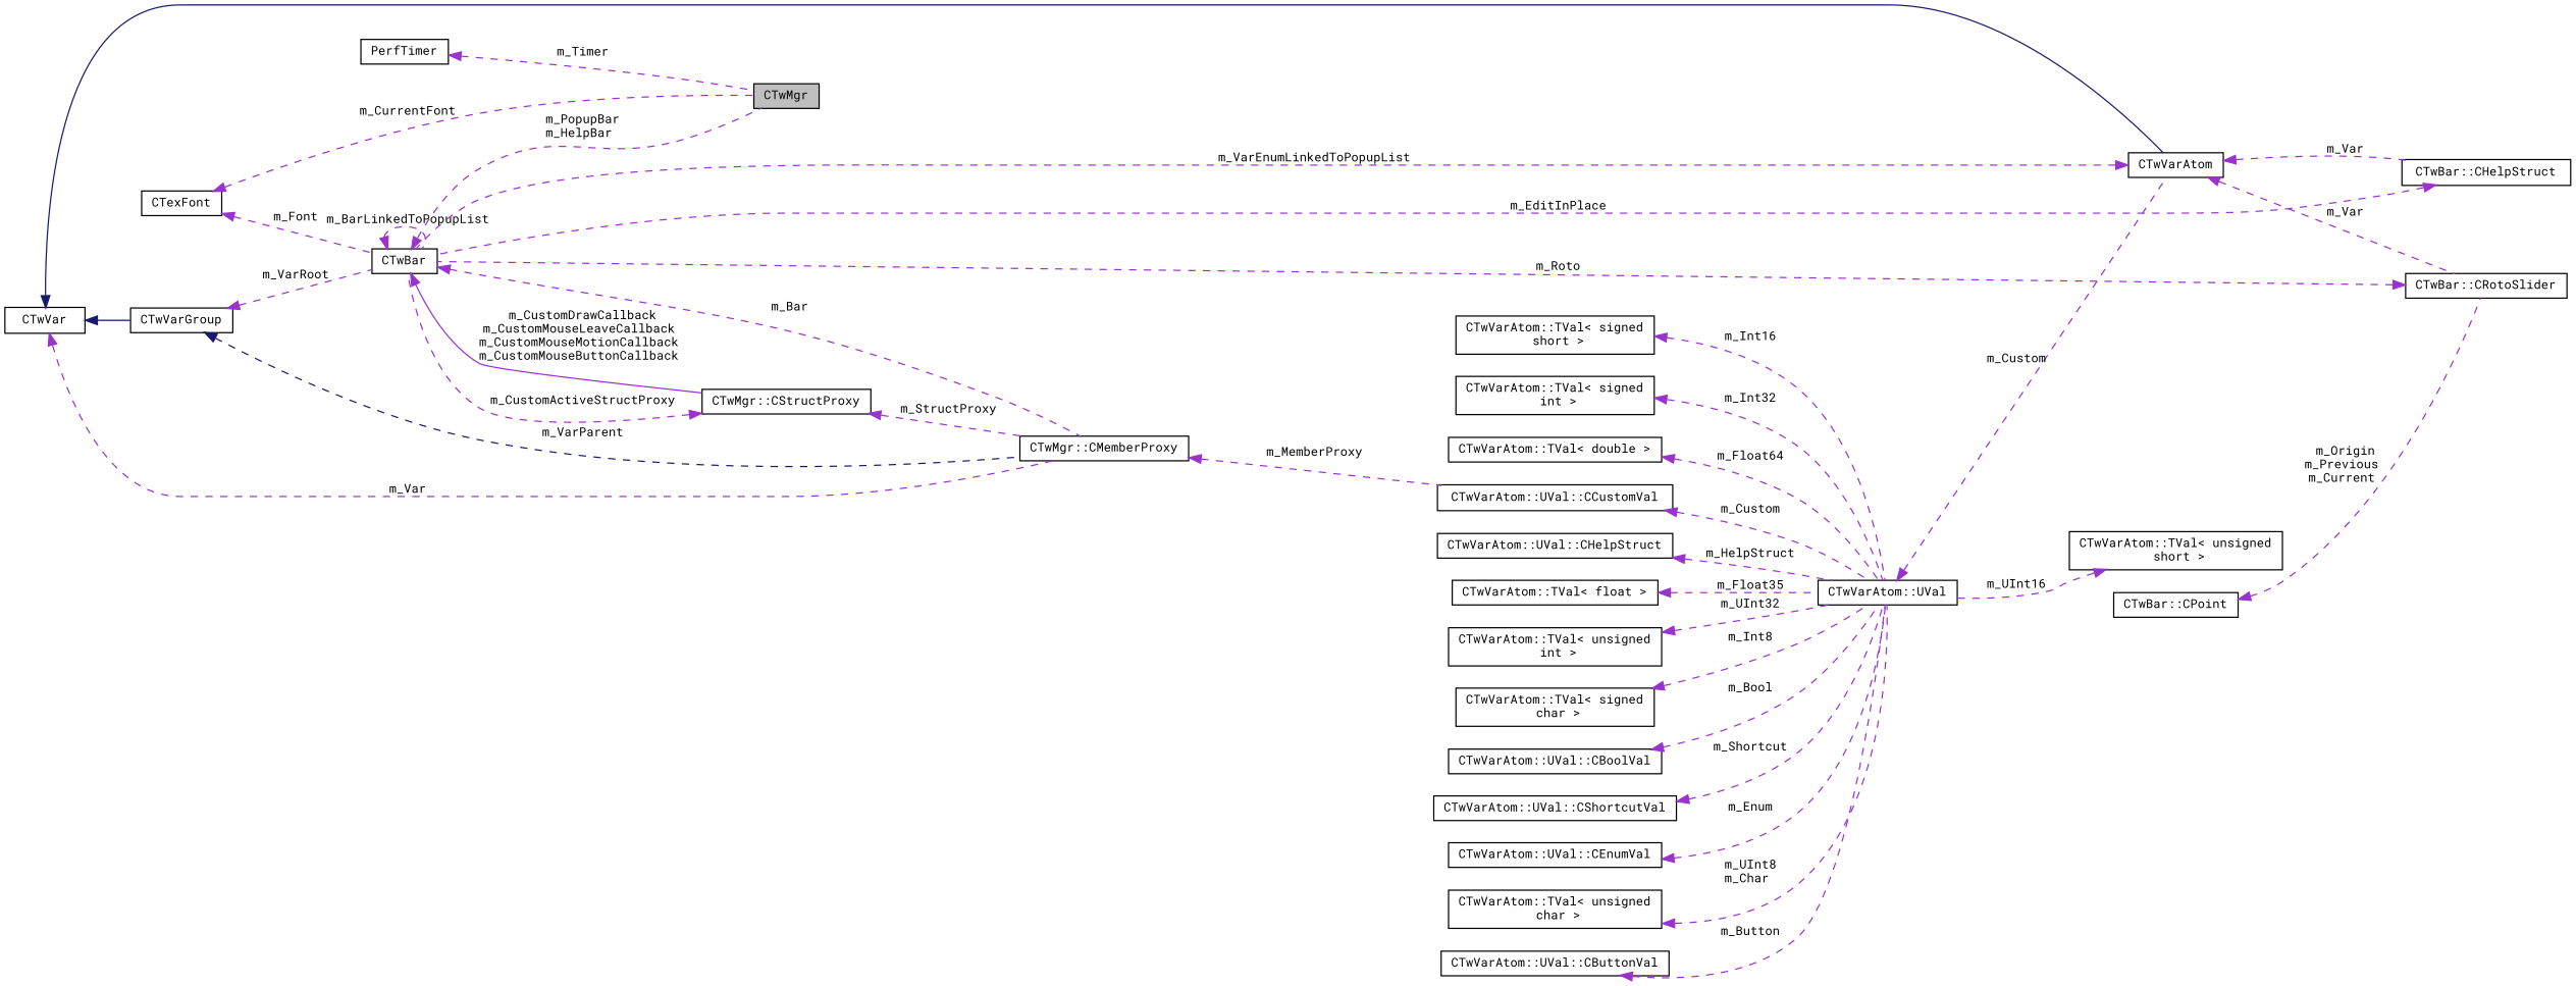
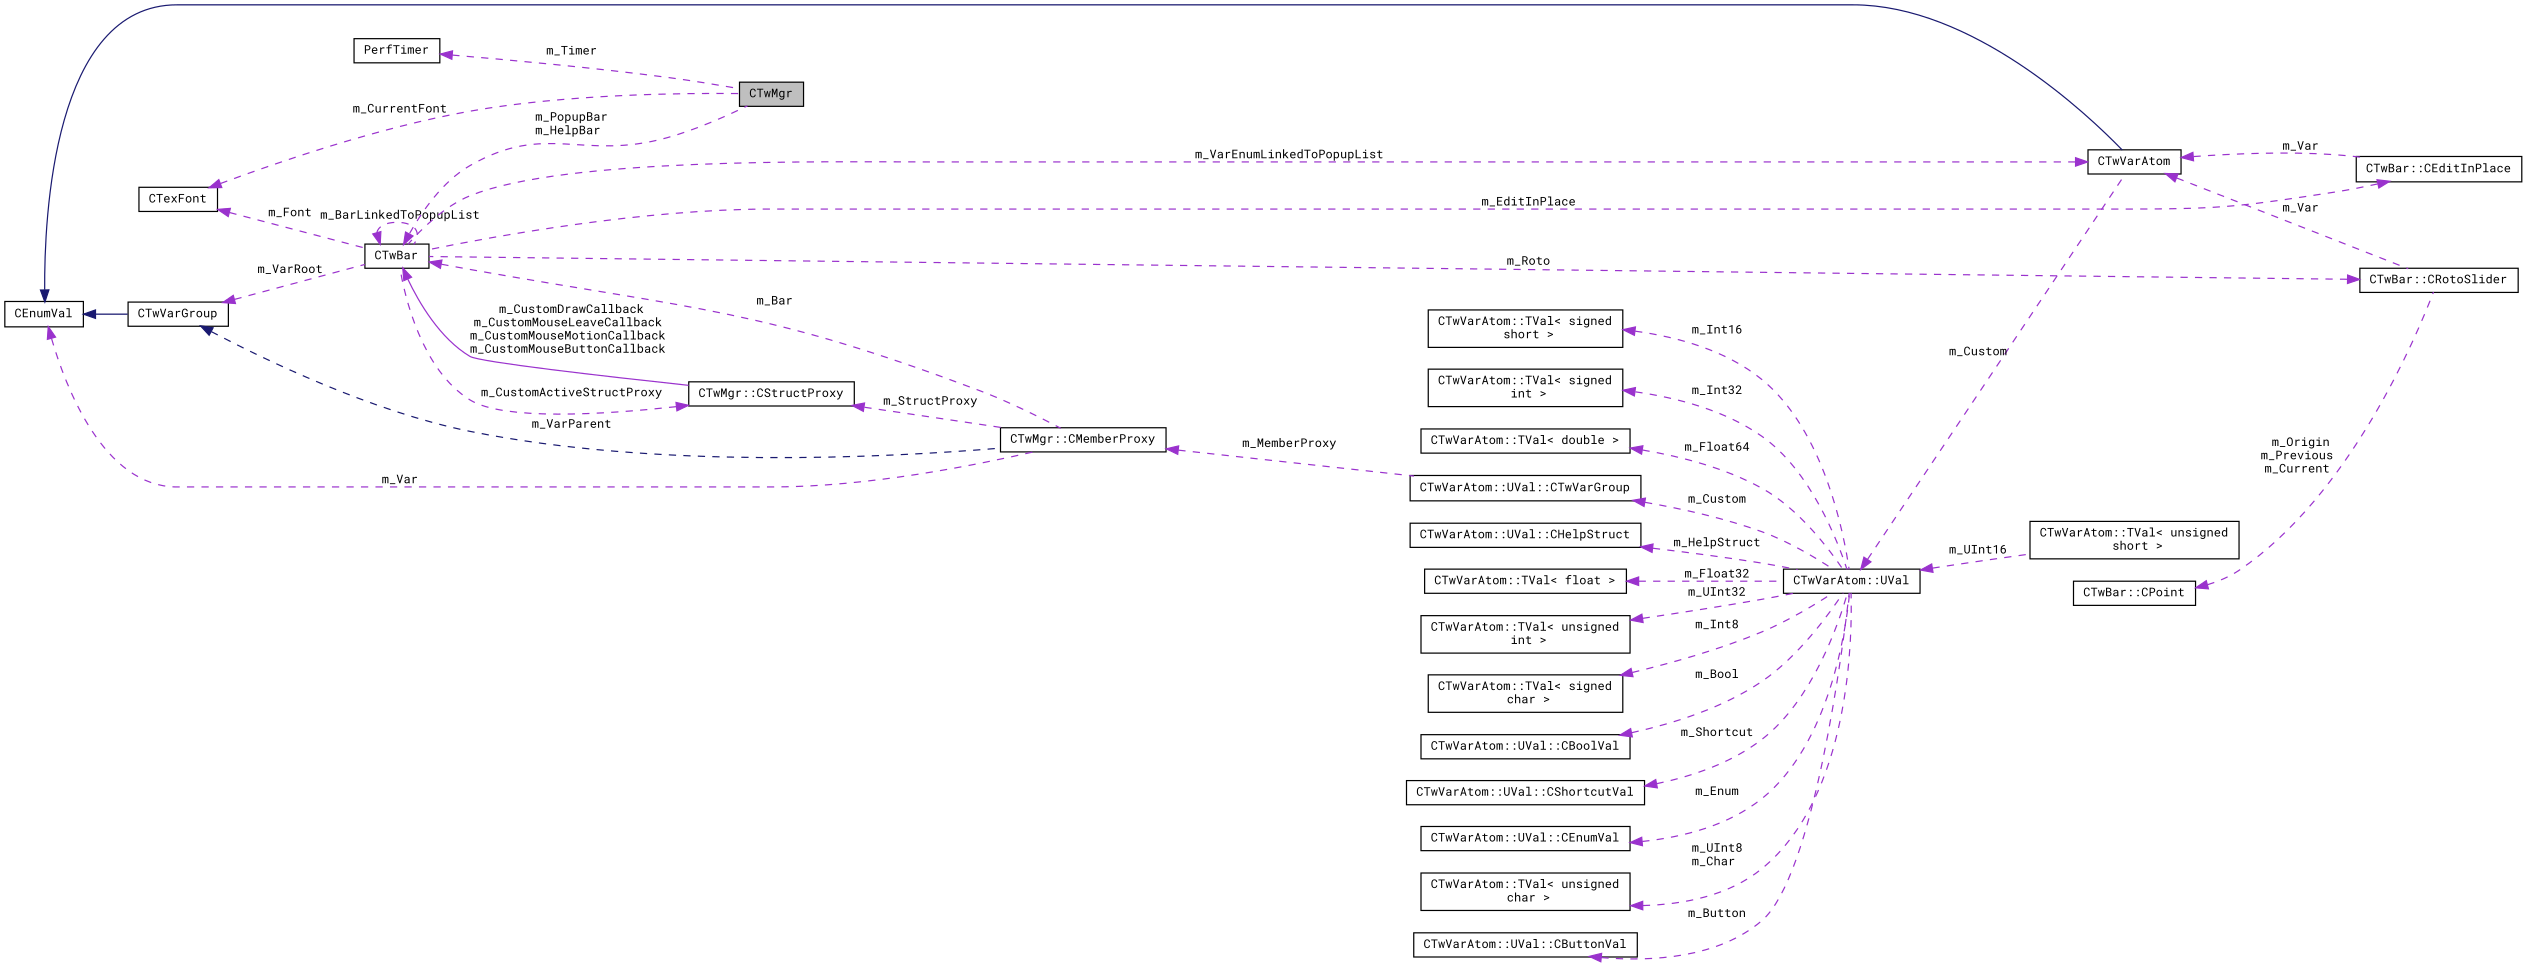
  digraph {
    fontname="Roboto Mono"
    rankdir=LR
    node [color=black fillcolor=white fontname="Roboto Mono" fontsize=10 shape=record style=filled]
    edge [color=darkorchid3 dir=back fontname="Roboto Mono" fontsize=10 labelfontname=Helvetica labelfontsize=10 style=dashed]
    n1 [fillcolor=grey75 fontcolor=black height=0.2 label=CTwMgr width=0.4]
    n2 [height=0.2 label=PerfTimer width=0.4]
    n3 [height=0.2 label=CTexFont width=0.4]
    n4 [height=0.2 label=CTwBar width=0.4]
    n5 [height=0.2 label="CTwMgr::CStructProxy" width=0.4]
    n6 [height=0.2 label="CTwMgr::CMemberProxy" width=0.4]
-   n7 [height=0.2 label="CTwVarAtom::UVal::CCustomVal" width=0.4]
+   n7 [height=0.2 label="CTwVarAtom::UVal::CTwVarGroup" width=0.4]
    n8 [height=0.2 label=CTwVarGroup width=0.4]
-   n9 [height=0.2 label=CTwVar width=0.4]
+   n9 [height=0.2 label=CEnumVal width=0.4]
    n10 [height=0.2 label=CTwVarAtom width=0.4]
-   n11 [height=0.2 label="CTwBar::CHelpStruct" width=0.4]
+   n11 [height=0.2 label="CTwBar::CEditInPlace" width=0.4]
    n12 [height=0.2 label="CTwBar::CRotoSlider" width=0.4]
    n13 [height=0.2 label="CTwVarAtom::UVal" width=0.4]
    n14 [height=0.2 label="CTwVarAtom::TVal\< signed\l short \>" width=0.4]
    n15 [height=0.2 label="CTwVarAtom::TVal\< signed\l int \>" width=0.4]
    n16 [height=0.2 label="CTwVarAtom::TVal\< double \>" width=0.4]
    n17 [height=0.2 label="CTwVarAtom::TVal\< signed\l char \>" width=0.4]
    n18 [height=0.2 label="CTwVarAtom::UVal::CHelpStruct" width=0.4]
    n19 [height=0.2 label="CTwVarAtom::TVal\< float \>" width=0.4]
    n20 [height=0.2 label="CTwVarAtom::TVal\< unsigned\l int \>" width=0.4]
    n21 [height=0.2 label="CTwVarAtom::TVal\< unsigned\l char \>" width=0.4]
    n22 [height=0.2 label="CTwVarAtom::TVal\< unsigned\l short \>" width=0.4]
    n23 [height=0.2 label="CTwVarAtom::UVal::CBoolVal" width=0.4]
    n24 [height=0.2 label="CTwVarAtom::UVal::CShortcutVal" width=0.4]
    n25 [height=0.2 label="CTwVarAtom::UVal::CEnumVal" width=0.4]
    n26 [height=0.2 label="CTwVarAtom::UVal::CButtonVal" width=0.4]
    n27 [height=0.2 label="CTwBar::CPoint" width=0.4]
    n2 -> n1 [label=" m_Timer"]
    n3 -> n1 [label=" m_CurrentFont"]
    n3 -> n4 [label=" m_Font"]
    n4 -> n1 [label=" m_PopupBar\nm_HelpBar"]
    n4 -> n4 [label=" m_BarLinkedToPopupList"]
    n4 -> n5 [label=" m_CustomDrawCallback\nm_CustomMouseLeaveCallback\nm_CustomMouseMotionCallback\nm_CustomMouseButtonCallback" style=solid]
    n4 -> n6 [label=" m_Bar"]
    n5 -> n4 [label=" m_CustomActiveStructProxy"]
    n5 -> n6 [label=" m_StructProxy"]
    n6 -> n7 [label=" m_MemberProxy"]
    n7 -> n13 [label=" m_Custom"]
    n8 -> n4 [label=" m_VarRoot"]
    n8 -> n6 [color=midnightblue label=" m_VarParent"]
    n9 -> n6 [label=" m_Var"]
    n9 -> n8 [color=midnightblue style=solid]
    n9 -> n10 [color=midnightblue style=solid]
    n10 -> n4 [label=" m_VarEnumLinkedToPopupList"]
    n10 -> n11 [label=" m_Var"]
    n10 -> n12 [label=" m_Var"]
    n11 -> n4 [label=" m_EditInPlace"]
    n12 -> n4 [label=" m_Roto"]
    n13 -> n10 [label=" m_Custom"]
    n14 -> n13 [label=" m_Int16"]
    n15 -> n13 [label=" m_Int32"]
    n16 -> n13 [label=" m_Float64"]
    n17 -> n13 [label=" m_Int8"]
    n18 -> n13 [label=" m_HelpStruct"]
-   n19 -> n13 [label=" m_Float35"]
+   n19 -> n13 [label=" m_Float32"]
    n20 -> n13 [label=" m_UInt32"]
    n21 -> n13 [label=" m_UInt8\nm_Char"]
-   n22 -> n13 [label=" m_UInt16"]
+   n13 -> n22 [label=" m_UInt16"]
    n23 -> n13 [label=" m_Bool"]
    n24 -> n13 [label=" m_Shortcut"]
    n25 -> n13 [label=" m_Enum"]
    n26 -> n13 [label=" m_Button"]
    n27 -> n12 [label=" m_Origin\nm_Previous\nm_Current"]
  }
